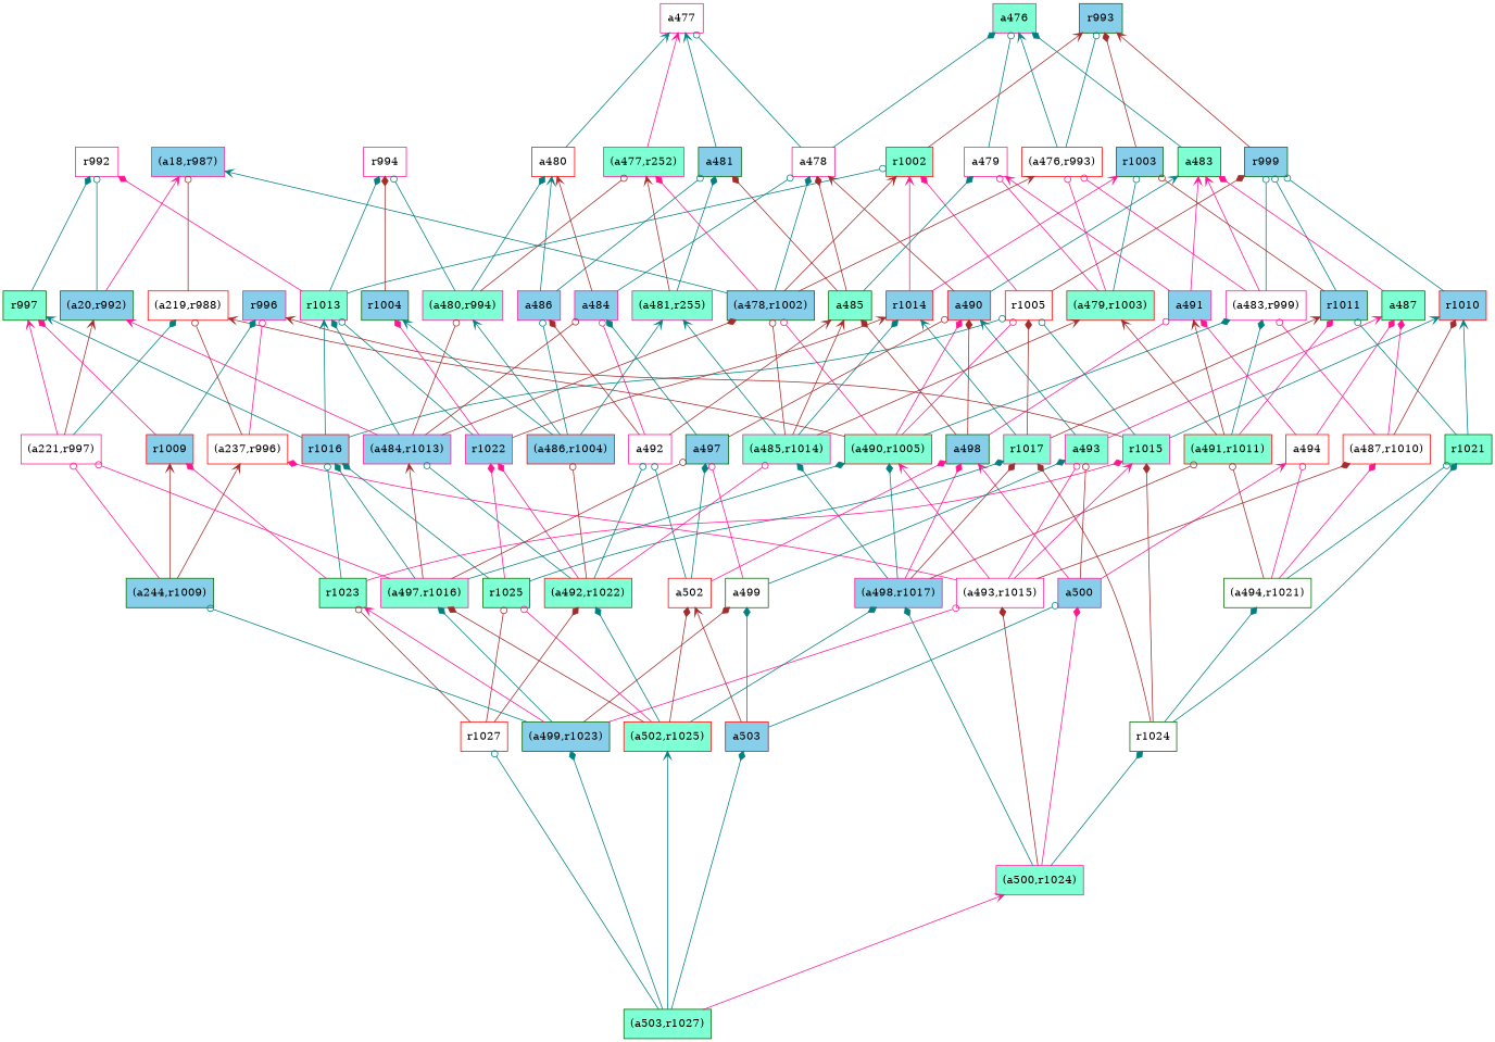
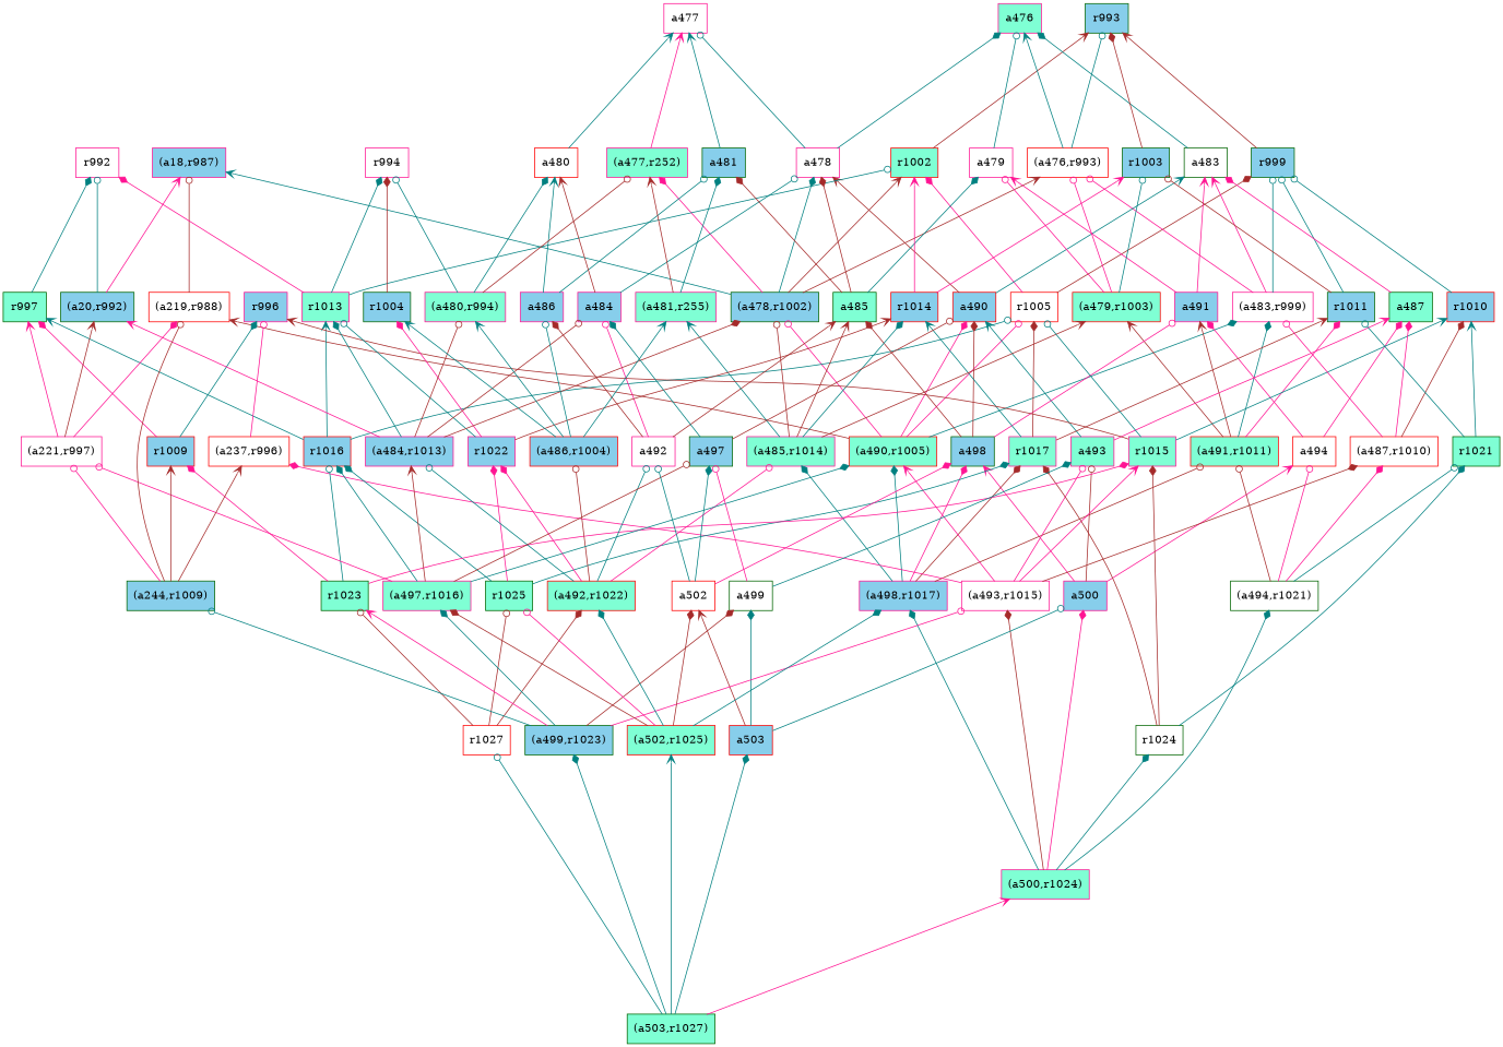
  digraph {
    rankdir=BT
    ranksep=2.0
    node [color=deeppink fillcolor=skyblue shape=record style=filled]
    edge [arrowhead=diamond color=teal]
    n1 [color=red fillcolor=aquamarine label="{(a490,r1005)}"]
    n2 [color=red fillcolor=white label="{(a219,r988)}"]
    n3 [color=red fillcolor=white label="{r1005}"]
    n4 [fillcolor=white label="{(a483,r999)}"]
    n5 [color=red label="{a490}"]
    n6 [color=darkgreen label="{(a478,r1002)}"]
    n7 [label="{(a18,r987)}"]
    n8 [color=red fillcolor=aquamarine label="{r1002}"]
    n9 [color=darkgreen label="{r999}"]
    n10 [color=red fillcolor=white label="{(a476,r993)}"]
-   n11 [color=darkgreen fillcolor=aquamarine label="{a483}"]
+   n11 [color=darkgreen fillcolor=white label="{a483}"]
    n12 [fillcolor=white label="{a478}"]
    n13 [fillcolor=aquamarine label="{(a477,r252)}"]
    n14 [color=darkgreen label="{r993}"]
    n15 [fillcolor=aquamarine label="{a476}"]
    n16 [color=red label="{r1009}"]
    n17 [label="{r996}"]
    n18 [color=darkgreen fillcolor=aquamarine label="{r997}"]
    n19 [fillcolor=white label="{r992}"]
    n20 [color=red fillcolor=aquamarine label="{(a491,r1011)}"]
    n21 [label="{a491}"]
    n22 [color=darkgreen label="{r1011}"]
    n23 [color=red fillcolor=aquamarine label="{(a479,r1003)}"]
    n24 [fillcolor=white label="{a479}"]
    n25 [color=darkgreen label="{r1003}"]
    n26 [color=red label="{r1016}"]
    n27 [fillcolor=aquamarine label="{r1013}"]
    n28 [fillcolor=white label="{r994}"]
    n29 [color=darkgreen fillcolor=aquamarine label="{a487}"]
    n30 [fillcolor=white label="{a492}"]
    n31 [label="{a486}"]
    n32 [label="{a484}"]
    n33 [color=darkgreen fillcolor=aquamarine label="{a485}"]
    n34 [color=red fillcolor=white label="{a480}"]
    n35 [color=darkgreen label="{a481}"]
    n36 [fillcolor=aquamarine label="{(a500,r1024)}"]
    n37 [label="{a500}"]
    n38 [label="{(a498,r1017)}"]
    n39 [fillcolor=white label="{(a493,r1015)}"]
    n40 [color=darkgreen fillcolor=white label="{(a494,r1021)}"]
    n41 [color=darkgreen fillcolor=white label="{r1024}"]
    n42 [fillcolor=aquamarine label="{a493}"]
    n43 [color=red fillcolor=white label="{a494}"]
    n44 [color=darkgreen label="{a498}"]
    n45 [fillcolor=aquamarine label="{r1017}"]
    n46 [fillcolor=aquamarine label="{(a485,r1014)}"]
    n47 [fillcolor=aquamarine label="{r1015}"]
    n48 [color=red fillcolor=white label="{(a237,r996)}"]
    n49 [color=red fillcolor=white label="{(a487,r1010)}"]
    n50 [color=darkgreen fillcolor=aquamarine label="{r1021}"]
    n51 [color=red label="{r1010}"]
    n52 [fillcolor=white label="{a477}"]
    n53 [color=darkgreen label="{r1004}"]
    n54 [color=red fillcolor=white label="{r1027}"]
    n55 [color=darkgreen fillcolor=aquamarine label="{r1025}"]
    n56 [color=darkgreen fillcolor=aquamarine label="{r1023}"]
    n57 [color=red fillcolor=aquamarine label="{(a492,r1022)}"]
    n58 [label="{r1022}"]
    n59 [color=red label="{r1014}"]
    n60 [fillcolor=aquamarine label="{(a497,r1016)}"]
    n61 [label="{(a484,r1013)}"]
    n62 [fillcolor=white label="{(a221,r997)}"]
    n63 [color=darkgreen label="{a497}"]
    n64 [fillcolor=aquamarine label="{(a480,r994)}"]
    n65 [color=darkgreen label="{(a20,r992)}"]
    n66 [fillcolor=aquamarine label="{(a481,r255)}"]
    n67 [color=red label="{(a486,r1004)}"]
    n68 [color=red label="{a503}"]
    n69 [color=red fillcolor=white label="{a502}"]
    n70 [color=darkgreen fillcolor=white label="{a499}"]
    n71 [color=darkgreen label="{(a244,r1009)}"]
    n72 [color=darkgreen label="{(a499,r1023)}"]
    n73 [color=red fillcolor=aquamarine label="{(a502,r1025)}"]
    n74 [color=darkgreen fillcolor=aquamarine label="{(a503,r1027)}"]
    n1 -> n2 [arrowhead=vee color=brown]
    n1 -> n3 [arrowhead=odot color=deeppink]
    n1 -> n4
    n1 -> n5 [color=deeppink]
    n1 -> n6 [arrowhead=odot color=deeppink]
    n2 -> n7 [arrowhead=odot color=brown]
    n3 -> n8 [color=deeppink]
    n3 -> n9 [color=brown]
    n4 -> n9 [arrowhead=odot]
    n4 -> n10 [arrowhead=odot color=deeppink]
    n4 -> n11 [arrowhead=vee color=deeppink]
    n5 -> n11 [arrowhead=vee]
    n5 -> n12 [arrowhead=vee color=brown]
    n6 -> n7 [arrowhead=vee]
    n6 -> n8 [arrowhead=vee color=brown]
    n6 -> n10 [arrowhead=vee color=brown]
    n6 -> n12
    n6 -> n13 [color=deeppink]
    n8 -> n14 [arrowhead=vee color=brown]
    n9 -> n14 [arrowhead=vee color=brown]
    n10 -> n14 [arrowhead=odot]
    n10 -> n15 [arrowhead=vee]
    n11 -> n15
    n12 -> n15
    n12 -> n52 [arrowhead=odot]
    n13 -> n52 [arrowhead=vee color=deeppink]
    n16 -> n17
    n16 -> n18 [color=deeppink]
    n18 -> n19
    n20 -> n4
    n20 -> n21 [arrowhead=vee color=brown]
    n20 -> n22 [color=deeppink]
    n20 -> n23 [arrowhead=vee color=brown]
    n21 -> n11 [arrowhead=vee color=deeppink]
    n21 -> n24 [arrowhead=vee color=deeppink]
    n22 -> n9 [arrowhead=odot]
    n22 -> n25 [arrowhead=odot color=brown]
    n23 -> n10 [arrowhead=odot color=deeppink]
    n23 -> n24 [arrowhead=odot color=deeppink]
    n23 -> n25 [arrowhead=odot]
    n24 -> n15 [arrowhead=odot]
    n25 -> n14 [color=brown]
    n26 -> n3 [arrowhead=odot]
    n26 -> n18 [arrowhead=vee]
    n26 -> n27 [arrowhead=vee]
    n27 -> n8 [arrowhead=odot]
    n27 -> n19 [color=deeppink]
    n27 -> n28
    n29 -> n11 [color=deeppink]
    n30 -> n31 [color=brown]
    n30 -> n32 [arrowhead=odot color=deeppink]
    n30 -> n33 [arrowhead=vee color=brown]
    n31 -> n34 [arrowhead=vee]
    n31 -> n35 [arrowhead=odot]
    n32 -> n12 [arrowhead=odot]
    n32 -> n34 [arrowhead=vee color=brown]
    n33 -> n12 [color=brown]
    n33 -> n24
    n33 -> n35 [color=brown]
    n34 -> n52 [arrowhead=vee]
    n35 -> n52 [arrowhead=vee]
    n36 -> n37 [color=deeppink]
    n36 -> n38
    n36 -> n39 [color=brown]
-   n41 -> n40
+   n36 -> n40
    n36 -> n41
    n37 -> n42 [arrowhead=odot color=brown]
    n37 -> n43 [arrowhead=vee color=deeppink]
    n37 -> n44 [arrowhead=vee color=deeppink]
    n38 -> n1
    n38 -> n20 [arrowhead=odot color=brown]
    n38 -> n44 [color=deeppink]
    n38 -> n45 [color=brown]
    n38 -> n46
    n39 -> n1 [arrowhead=vee color=deeppink]
    n39 -> n42 [arrowhead=odot color=deeppink]
    n39 -> n47 [arrowhead=vee color=deeppink]
    n39 -> n48 [color=deeppink]
    n39 -> n49 [color=brown]
    n40 -> n20 [arrowhead=odot color=brown]
    n40 -> n43 [arrowhead=odot color=deeppink]
    n40 -> n49 [color=deeppink]
    n40 -> n50 [arrowhead=odot]
    n41 -> n45 [color=brown]
    n41 -> n47 [color=brown]
    n41 -> n50
    n42 -> n5 [arrowhead=vee]
    n42 -> n29 [arrowhead=vee color=deeppink]
    n43 -> n21 [color=deeppink]
    n43 -> n29 [color=deeppink]
    n44 -> n5 [color=brown]
    n44 -> n21 [arrowhead=odot color=deeppink]
    n44 -> n33 [color=brown]
    n45 -> n3 [color=brown]
    n45 -> n22 [arrowhead=vee color=brown]
    n45 -> n59 [arrowhead=vee]
    n46 -> n6 [arrowhead=odot color=brown]
    n46 -> n23 [arrowhead=vee color=brown]
    n46 -> n33 [arrowhead=vee color=brown]
    n46 -> n59
    n46 -> n66 [arrowhead=vee]
    n47 -> n3 [arrowhead=odot]
    n47 -> n17 [arrowhead=vee color=brown]
    n47 -> n51 [arrowhead=vee]
-   n48 -> n2 [arrowhead=odot color=brown]
+   n71 -> n2 [arrowhead=odot color=brown]
    n48 -> n17 [arrowhead=odot color=deeppink]
    n49 -> n4 [arrowhead=odot color=deeppink]
    n49 -> n29 [color=deeppink]
    n49 -> n51 [color=brown]
    n50 -> n22 [arrowhead=odot]
    n50 -> n51 [arrowhead=vee]
    n51 -> n9 [arrowhead=odot]
    n53 -> n28 [color=brown]
    n54 -> n55 [arrowhead=odot color=brown]
    n54 -> n56 [arrowhead=odot color=brown]
    n54 -> n57 [color=brown]
    n55 -> n26
    n55 -> n45
    n55 -> n58 [color=deeppink]
    n56 -> n16 [color=deeppink]
    n56 -> n26 [arrowhead=odot]
    n56 -> n47 [color=deeppink]
    n57 -> n30 [arrowhead=odot]
    n57 -> n46 [arrowhead=odot color=deeppink]
    n57 -> n58 [color=deeppink]
    n57 -> n61 [arrowhead=odot]
    n57 -> n67 [arrowhead=odot color=brown]
    n58 -> n27 [arrowhead=odot]
    n58 -> n53 [color=deeppink]
    n58 -> n59 [arrowhead=vee color=brown]
    n59 -> n8 [arrowhead=vee color=deeppink]
    n59 -> n25 [arrowhead=vee color=deeppink]
    n60 -> n1
    n60 -> n26
    n60 -> n61 [arrowhead=vee color=brown]
    n60 -> n62 [arrowhead=odot color=deeppink]
    n60 -> n63 [arrowhead=odot color=brown]
    n61 -> n6 [color=brown]
    n61 -> n27
    n61 -> n32 [arrowhead=odot color=brown]
    n61 -> n64 [arrowhead=odot color=brown]
    n61 -> n65 [arrowhead=vee color=deeppink]
-   n62 -> n2
+   n62 -> n2 [color=deeppink]
    n62 -> n18 [arrowhead=vee color=deeppink]
    n62 -> n65 [arrowhead=vee color=brown]
    n63 -> n5 [arrowhead=odot color=brown]
    n63 -> n32
    n64 -> n13 [arrowhead=odot color=brown]
    n64 -> n28 [arrowhead=odot]
    n64 -> n34
    n65 -> n7 [arrowhead=vee color=deeppink]
    n65 -> n19 [arrowhead=odot]
    n66 -> n13 [arrowhead=vee color=brown]
    n66 -> n35
    n67 -> n31 [arrowhead=odot]
    n67 -> n53 [arrowhead=vee]
    n67 -> n64 [arrowhead=vee]
    n67 -> n66 [arrowhead=vee]
    n68 -> n37 [arrowhead=odot]
    n68 -> n69 [arrowhead=vee color=brown]
    n68 -> n70
    n69 -> n30 [arrowhead=odot]
    n69 -> n44 [color=deeppink]
    n69 -> n63
    n70 -> n42
    n70 -> n63 [arrowhead=odot color=deeppink]
    n71 -> n16 [arrowhead=vee color=brown]
    n71 -> n48 [arrowhead=vee color=brown]
    n71 -> n62 [arrowhead=odot color=deeppink]
    n72 -> n39 [arrowhead=odot color=deeppink]
    n72 -> n56 [arrowhead=vee color=deeppink]
    n72 -> n60
    n72 -> n70 [color=brown]
    n72 -> n71 [arrowhead=odot]
    n73 -> n38
    n73 -> n55 [arrowhead=odot color=deeppink]
    n73 -> n57
    n73 -> n60 [color=brown]
    n73 -> n69 [color=brown]
    n74 -> n36 [arrowhead=vee color=deeppink]
    n74 -> n54 [arrowhead=odot]
    n74 -> n68
    n74 -> n72
    n74 -> n73 [arrowhead=vee]
  }
